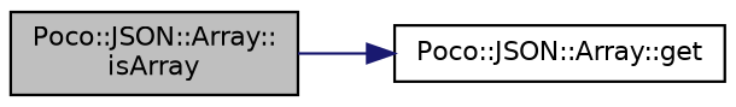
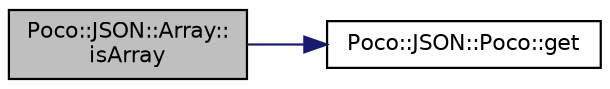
  digraph {
    rankdir=LR
    node [color=black fontname=Helvetica fontsize=10 shape=record style=filled]
    n1 [fillcolor=grey75 fontcolor=black height=0.2 label="Poco::JSON::Array::\lisArray" width=0.4]
-   n2 [fillcolor=white height=0.2 label="Poco::JSON::Array::get" width=0.4]
+   n2 [fillcolor=white height=0.2 label="Poco::JSON::Poco::get" width=0.4]
    n1 -> n2 [color=midnightblue fontname=Helvetica fontsize=10 labelfontname=Helvetica labelfontsize=10 style=solid]
  }
